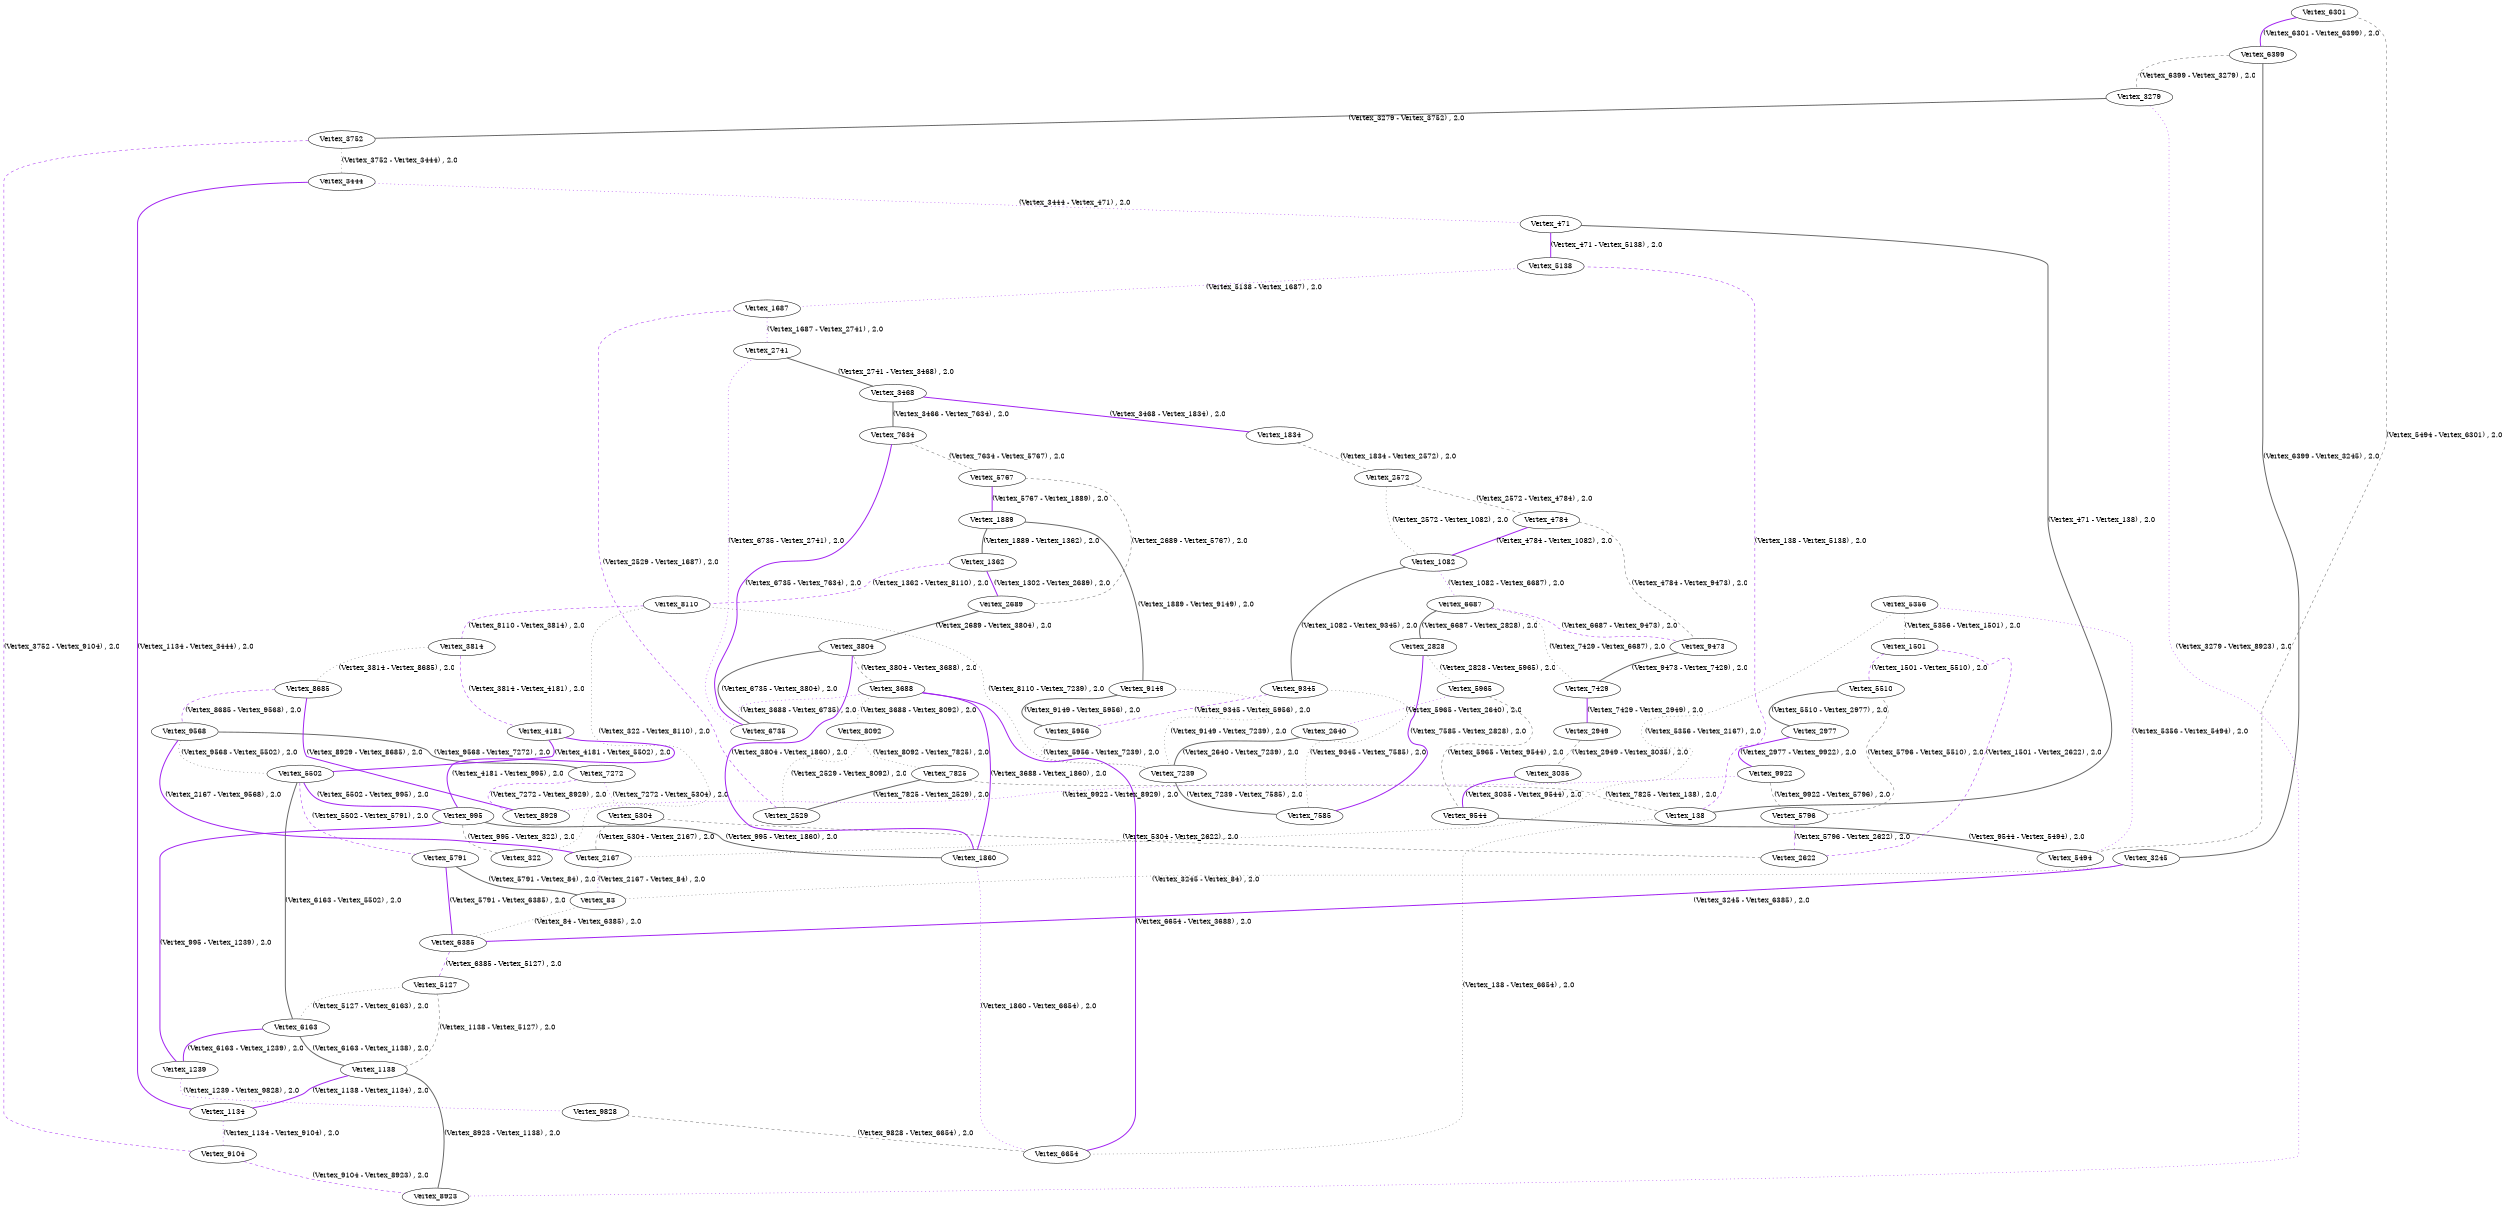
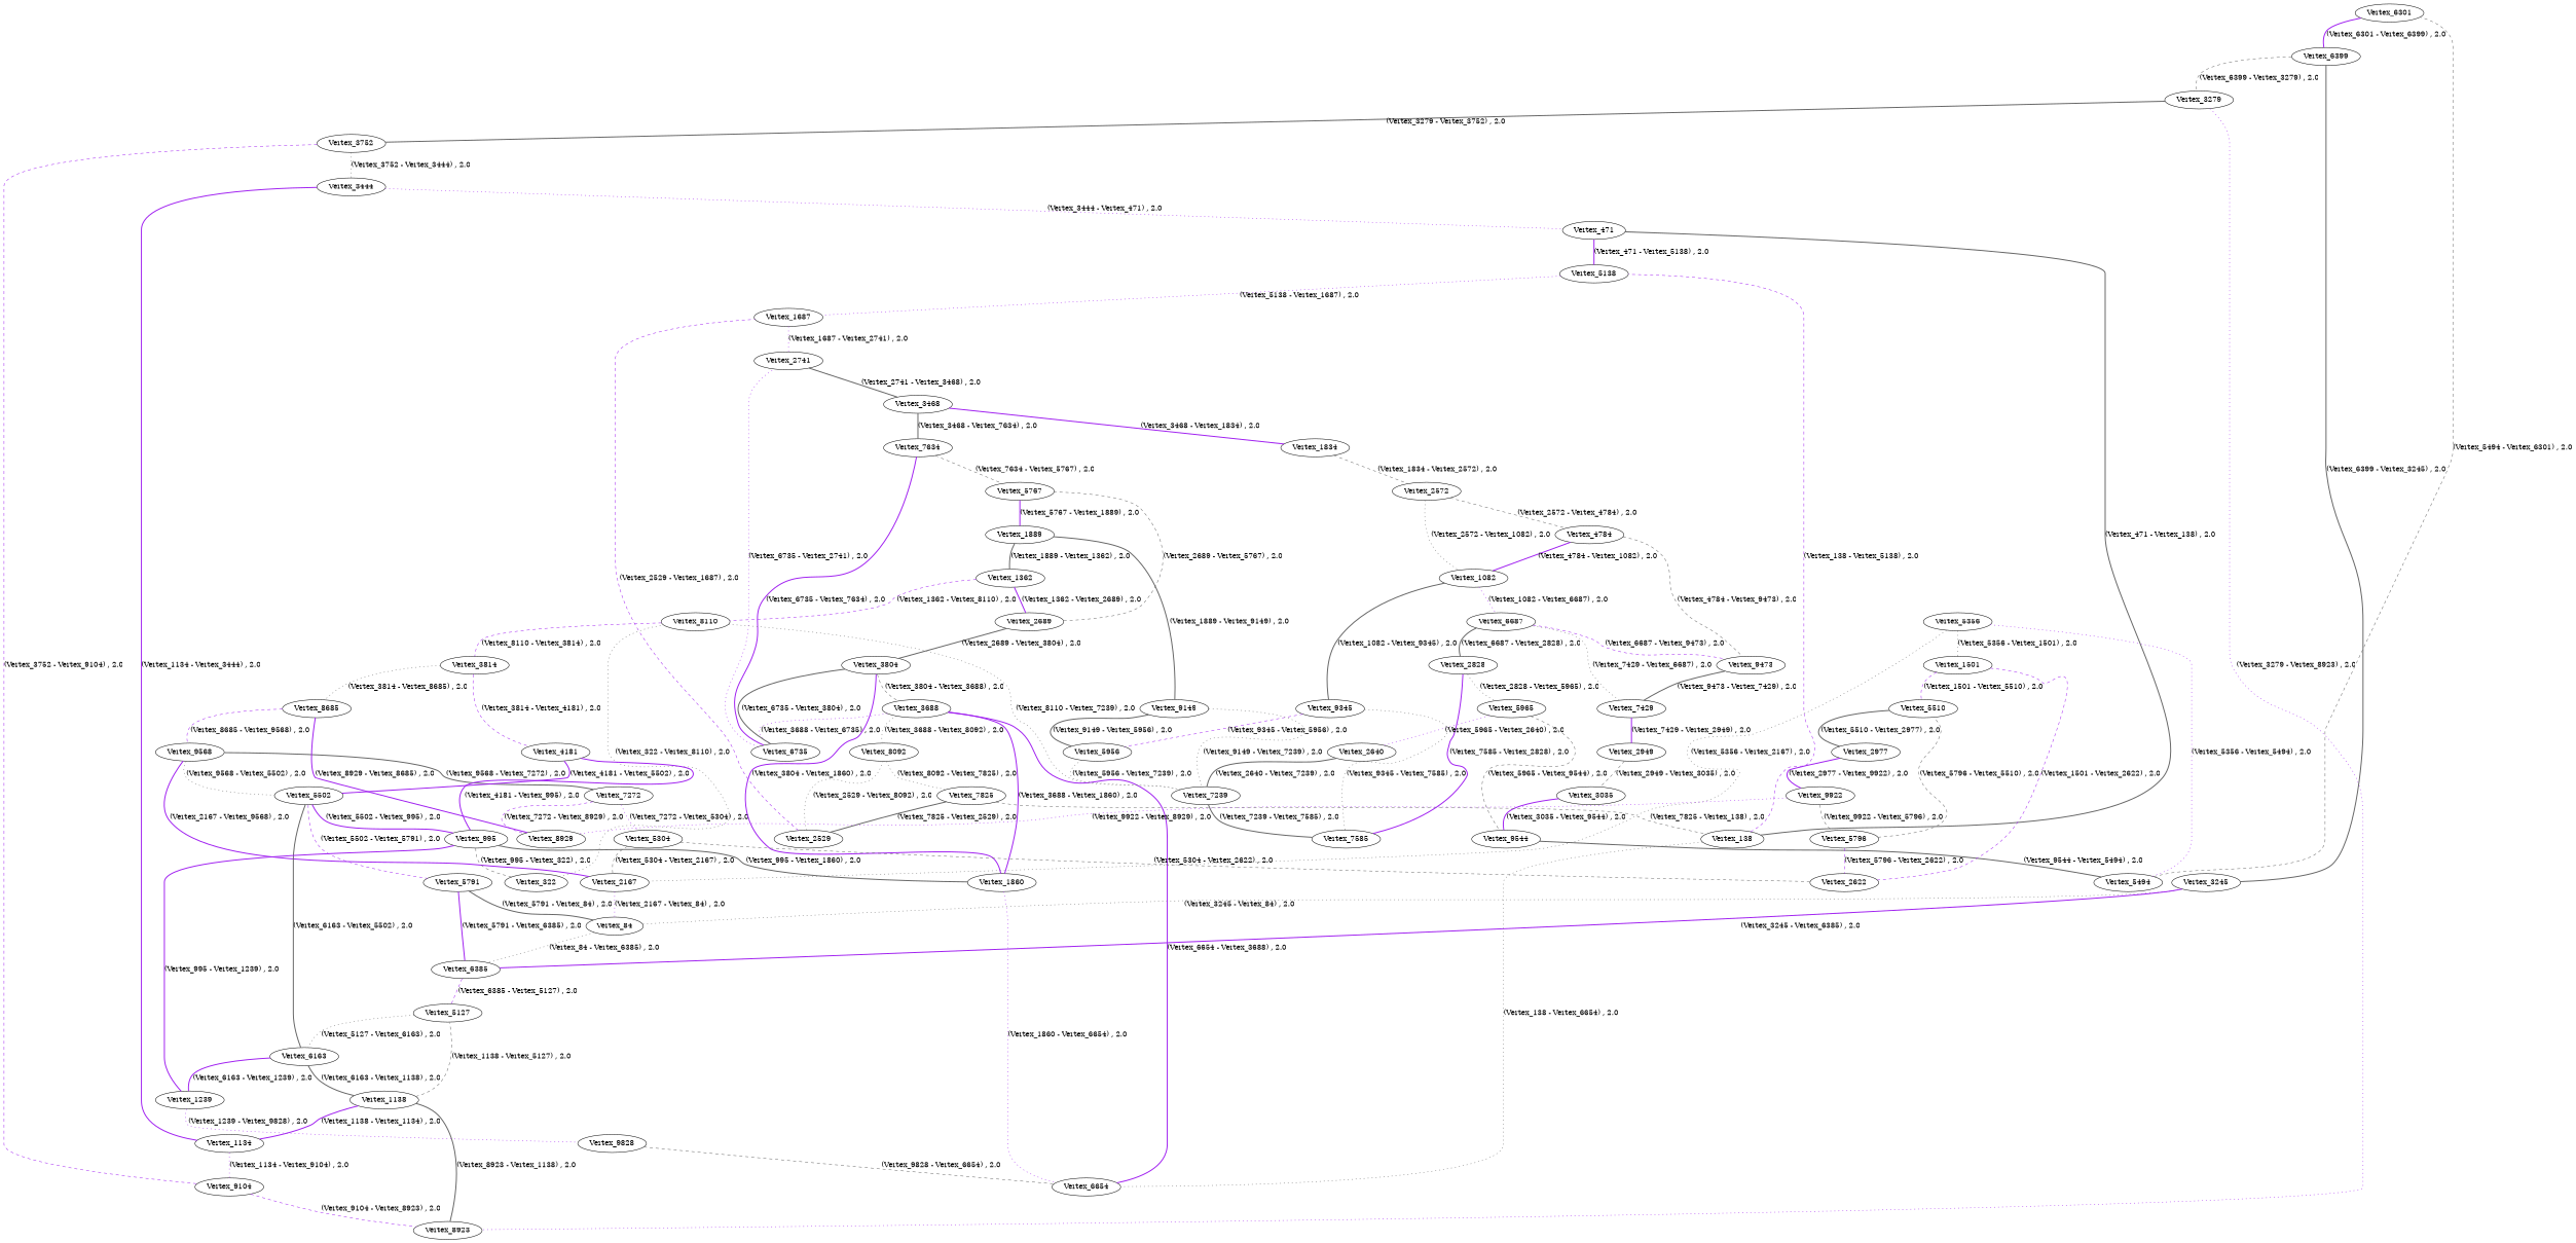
  graph {
    edge [color=gray40 style=bold]
    n1 [label=Vertex_6301]
    n2 [label=Vertex_6399]
    n3 [label=Vertex_3279]
    n4 [label=Vertex_3245]
    n5 [label=Vertex_3752]
    n6 [label=Vertex_8923]
-   n7 [label=Vertex_83]
+   n7 [label=Vertex_84]
    n8 [label=Vertex_6385]
    n9 [label=Vertex_3444]
    n10 [label=Vertex_9104]
    n11 [label=Vertex_1138]
    n12 [label=Vertex_471]
    n13 [label=Vertex_5138]
    n14 [label=Vertex_138]
    n15 [label=Vertex_5494]
    n16 [label=Vertex_9544]
    n17 [label=Vertex_1687]
    n18 [label=Vertex_6654]
    n19 [label=Vertex_2741]
    n20 [label=Vertex_3468]
    n21 [label=Vertex_1834]
    n22 [label=Vertex_7634]
    n23 [label=Vertex_2572]
    n24 [label=Vertex_5767]
    n25 [label=Vertex_4784]
    n26 [label=Vertex_1082]
    n27 [label=Vertex_9473]
    n28 [label=Vertex_6687]
    n29 [label=Vertex_9345]
    n30 [label=Vertex_7429]
    n31 [label=Vertex_2949]
    n32 [label=Vertex_3035]
    n33 [label=Vertex_2828]
    n34 [label=Vertex_5356]
    n35 [label=Vertex_2167]
    n36 [label=Vertex_1501]
    n37 [label=Vertex_9568]
    n38 [label=Vertex_2622]
    n39 [label=Vertex_5510]
    n40 [label=Vertex_5502]
    n41 [label=Vertex_7272]
    n42 [label=Vertex_5127]
    n43 [label=Vertex_6163]
    n44 [label=Vertex_1239]
    n45 [label=Vertex_1134]
    n46 [label=Vertex_9828]
    n47 [label=Vertex_995]
    n48 [label=Vertex_5791]
    n49 [label=Vertex_3688]
    n50 [label=Vertex_8092]
    n51 [label=Vertex_6735]
    n52 [label=Vertex_1860]
    n53 [label=Vertex_7825]
    n54 [label=Vertex_2529]
    n55 [label=Vertex_3804]
    n56 [label=Vertex_1889]
    n57 [label=Vertex_1362]
    n58 [label=Vertex_9149]
    n59 [label=Vertex_2689]
    n60 [label=Vertex_8110]
    n61 [label=Vertex_7239]
    n62 [label=Vertex_3814]
    n63 [label=Vertex_5956]
    n64 [label=Vertex_7585]
    n65 [label=Vertex_322]
    n66 [label=Vertex_5304]
    n67 [label=Vertex_8929]
    n68 [label=Vertex_8685]
    n69 [label=Vertex_5796]
    n70 [label=Vertex_2977]
    n71 [label=Vertex_9922]
    n72 [label=Vertex_2640]
    n73 [label=Vertex_5965]
    n74 [label=Vertex_4181]
    n1 -- n2 [color=purple label="(Vertex_6301 - Vertex_6399) , 2.0"]
    n2 -- n3 [label="(Vertex_6399 - Vertex_3279) , 2.0" style=dashed]
    n2 -- n4 [label="(Vertex_6399 - Vertex_3245) , 2.0"]
    n3 -- n5 [label="(Vertex_3279 - Vertex_3752) , 2.0"]
    n3 -- n6 [color=purple label="(Vertex_3279 - Vertex_8923) , 2.0" style=dotted]
    n4 -- n7 [label="(Vertex_3245 - Vertex_84) , 2.0" style=dotted]
    n4 -- n8 [color=purple label="(Vertex_3245 - Vertex_6385) , 2.0"]
    n5 -- n9 [label="(Vertex_3752 - Vertex_3444) , 2.0" style=dotted]
    n5 -- n10 [color=purple label="(Vertex_3752 - Vertex_9104) , 2.0" style=dashed]
    n6 -- n11 [label="(Vertex_8923 - Vertex_1138) , 2.0"]
    n7 -- n8 [label="(Vertex_84 - Vertex_6385) , 2.0" style=dotted]
    n8 -- n42 [color=purple label="(Vertex_6385 - Vertex_5127) , 2.0" style=dashed]
    n9 -- n12 [color=purple label="(Vertex_3444 - Vertex_471) , 2.0" style=dotted]
    n10 -- n6 [color=purple label="(Vertex_9104 - Vertex_8923) , 2.0" style=dashed]
    n11 -- n42 [label="(Vertex_1138 - Vertex_5127) , 2.0" style=dashed]
    n11 -- n45 [color=purple label="(Vertex_1138 - Vertex_1134) , 2.0"]
    n12 -- n13 [color=purple label="(Vertex_471 - Vertex_5138) , 2.0"]
    n12 -- n14 [label="(Vertex_471 - Vertex_138) , 2.0"]
    n13 -- n17 [color=purple label="(Vertex_5138 - Vertex_1687) , 2.0" style=dotted]
    n14 -- n13 [color=purple label="(Vertex_138 - Vertex_5138) , 2.0" style=dashed]
    n14 -- n18 [label="(Vertex_138 - Vertex_6654) , 2.0" style=dotted]
    n15 -- n1 [label="(Vertex_5494 - Vertex_6301) , 2.0" style=dashed]
    n16 -- n15 [label="(Vertex_9544 - Vertex_5494) , 2.0"]
    n17 -- n19 [color=purple label="(Vertex_1687 - Vertex_2741) , 2.0" style=dotted]
    n18 -- n49 [color=purple label="(Vertex_6654 - Vertex_3688) , 2.0"]
    n19 -- n20 [label="(Vertex_2741 - Vertex_3468) , 2.0"]
    n20 -- n21 [color=purple label="(Vertex_3468 - Vertex_1834) , 2.0"]
-   n20 -- n22 [label="(Vertex_3466 - Vertex_7634) , 2.0"]
+   n20 -- n22 [label="(Vertex_3468 - Vertex_7634) , 2.0"]
    n21 -- n23 [label="(Vertex_1834 - Vertex_2572) , 2.0" style=dashed]
    n22 -- n24 [label="(Vertex_7634 - Vertex_5767) , 2.0" style=dashed]
    n23 -- n25 [label="(Vertex_2572 - Vertex_4784) , 2.0" style=dashed]
    n23 -- n26 [label="(Vertex_2572 - Vertex_1082) , 2.0" style=dotted]
    n24 -- n56 [color=purple label="(Vertex_5767 - Vertex_1889) , 2.0"]
    n25 -- n26 [color=purple label="(Vertex_4784 - Vertex_1082) , 2.0"]
    n25 -- n27 [label="(Vertex_4784 - Vertex_9473) , 2.0" style=dashed]
    n26 -- n28 [color=purple label="(Vertex_1082 - Vertex_6687) , 2.0" style=dotted]
    n26 -- n29 [label="(Vertex_1082 - Vertex_9345) , 2.0"]
    n27 -- n30 [label="(Vertex_9473 - Vertex_7429) , 2.0"]
    n28 -- n27 [color=purple label="(Vertex_6687 - Vertex_9473) , 2.0" style=dashed]
    n28 -- n33 [label="(Vertex_6687 - Vertex_2828) , 2.0"]
    n29 -- n63 [color=purple label="(Vertex_9345 - Vertex_5956) , 2.0" style=dashed]
    n29 -- n64 [label="(Vertex_9345 - Vertex_7585) , 2.0" style=dotted]
    n30 -- n28 [label="(Vertex_7429 - Vertex_6687) , 2.0" style=dotted]
    n30 -- n31 [color=purple label="(Vertex_7429 - Vertex_2949) , 2.0"]
    n31 -- n32 [label="(Vertex_2949 - Vertex_3035) , 2.0" style=dashed]
    n32 -- n16 [color=purple label="(Vertex_3035 - Vertex_9544) , 2.0"]
    n33 -- n73 [label="(Vertex_2828 - Vertex_5965) , 2.0" style=dotted]
    n34 -- n15 [color=purple label="(Vertex_5356 - Vertex_5494) , 2.0" style=dotted]
    n34 -- n35 [label="(Vertex_5356 - Vertex_2167) , 2.0" style=dotted]
    n34 -- n36 [label="(Vertex_5356 - Vertex_1501) , 2.0" style=dotted]
    n35 -- n7 [color=purple label="(Vertex_2167 - Vertex_84) , 2.0" style=dotted]
    n35 -- n37 [color=purple label="(Vertex_2167 - Vertex_9568) , 2.0"]
    n36 -- n38 [color=purple label="(Vertex_1501 - Vertex_2622) , 2.0" style=dashed]
    n36 -- n39 [color=purple label="(Vertex_1501 - Vertex_5510) , 2.0" style=dashed]
    n37 -- n40 [label="(Vertex_9568 - Vertex_5502) , 2.0" style=dotted]
    n37 -- n41 [label="(Vertex_9568 - Vertex_7272) , 2.0"]
    n39 -- n70 [label="(Vertex_5510 - Vertex_2977) , 2.0"]
    n40 -- n47 [color=purple label="(Vertex_5502 - Vertex_995) , 2.0"]
    n40 -- n48 [color=purple label="(Vertex_5502 - Vertex_5791) , 2.0" style=dashed]
    n41 -- n66 [color=purple label="(Vertex_7272 - Vertex_5304) , 2.0" style=dotted]
    n41 -- n67 [color=purple label="(Vertex_7272 - Vertex_8929) , 2.0" style=dashed]
    n42 -- n43 [label="(Vertex_5127 - Vertex_6163) , 2.0" style=dotted]
    n43 -- n11 [label="(Vertex_6163 - Vertex_1138) , 2.0"]
    n43 -- n40 [label="(Vertex_6163 - Vertex_5502) , 2.0"]
    n43 -- n44 [color=purple label="(Vertex_6163 - Vertex_1239) , 2.0"]
    n44 -- n46 [color=purple label="(Vertex_1239 - Vertex_9828) , 2.0" style=dotted]
    n45 -- n9 [color=purple label="(Vertex_1134 - Vertex_3444) , 2.0"]
    n45 -- n10 [color=purple label="(Vertex_1134 - Vertex_9104) , 2.0" style=dotted]
    n46 -- n18 [label="(Vertex_9828 - Vertex_6654) , 2.0" style=dashed]
    n47 -- n44 [color=purple label="(Vertex_995 - Vertex_1239) , 2.0"]
    n47 -- n52 [label="(Vertex_995 - Vertex_1860) , 2.0"]
    n47 -- n65 [label="(Vertex_995 - Vertex_322) , 2.0" style=dashed]
    n48 -- n7 [label="(Vertex_5791 - Vertex_84) , 2.0"]
    n48 -- n8 [color=purple label="(Vertex_5791 - Vertex_6385) , 2.0"]
    n49 -- n50 [label="(Vertex_3688 - Vertex_8092) , 2.0" style=dotted]
    n49 -- n51 [color=purple label="(Vertex_3688 - Vertex_6735) , 2.0" style=dotted]
    n49 -- n52 [color=purple label="(Vertex_3688 - Vertex_1860) , 2.0"]
    n50 -- n53 [label="(Vertex_8092 - Vertex_7825) , 2.0" style=dotted]
    n51 -- n19 [color=purple label="(Vertex_6735 - Vertex_2741) , 2.0" style=dotted]
    n51 -- n22 [color=purple label="(Vertex_6735 - Vertex_7634) , 2.0"]
    n51 -- n55 [label="(Vertex_6735 - Vertex_3804) , 2.0"]
    n52 -- n18 [color=purple label="(Vertex_1860 - Vertex_6654) , 2.0" style=dotted]
    n53 -- n14 [label="(Vertex_7825 - Vertex_138) , 2.0" style=dashed]
    n53 -- n54 [label="(Vertex_7825 - Vertex_2529) , 2.0"]
    n54 -- n17 [color=purple label="(Vertex_2529 - Vertex_1687) , 2.0" style=dashed]
    n54 -- n50 [label="(Vertex_2529 - Vertex_8092) , 2.0" style=dotted]
    n55 -- n49 [label="(Vertex_3804 - Vertex_3688) , 2.0" style=dashed]
    n55 -- n52 [color=purple label="(Vertex_3804 - Vertex_1860) , 2.0"]
    n56 -- n57 [label="(Vertex_1889 - Vertex_1362) , 2.0"]
    n56 -- n58 [label="(Vertex_1889 - Vertex_9149) , 2.0"]
-   n57 -- n59 [color=purple label="(Vertex_1302 - Vertex_2689) , 2.0"]
+   n57 -- n59 [color=purple label="(Vertex_1362 - Vertex_2689) , 2.0"]
    n57 -- n60 [color=purple label="(Vertex_1362 - Vertex_8110) , 2.0" style=dashed]
    n58 -- n61 [label="(Vertex_9149 - Vertex_7239) , 2.0" style=dotted]
    n58 -- n63 [label="(Vertex_9149 - Vertex_5956) , 2.0"]
    n59 -- n24 [label="(Vertex_2689 - Vertex_5767) , 2.0" style=dashed]
    n59 -- n55 [label="(Vertex_2689 - Vertex_3804) , 2.0"]
    n60 -- n61 [label="(Vertex_8110 - Vertex_7239) , 2.0" style=dotted]
    n60 -- n62 [color=purple label="(Vertex_8110 - Vertex_3814) , 2.0" style=dashed]
    n61 -- n64 [label="(Vertex_7239 - Vertex_7585) , 2.0"]
    n62 -- n68 [label="(Vertex_3814 - Vertex_8685) , 2.0" style=dotted]
    n62 -- n74 [color=purple label="(Vertex_3814 - Vertex_4181) , 2.0" style=dashed]
    n63 -- n61 [label="(Vertex_5956 - Vertex_7239) , 2.0" style=dotted]
    n64 -- n33 [color=purple label="(Vertex_7585 - Vertex_2828) , 2.0"]
    n65 -- n60 [label="(Vertex_322 - Vertex_8110) , 2.0" style=dotted]
    n66 -- n35 [label="(Vertex_5304 - Vertex_2167) , 2.0" style=dashed]
    n66 -- n38 [label="(Vertex_5304 - Vertex_2622) , 2.0" style=dashed]
    n67 -- n68 [color=purple label="(Vertex_8929 - Vertex_8685) , 2.0"]
    n68 -- n37 [color=purple label="(Vertex_8685 - Vertex_9568) , 2.0" style=dashed]
    n69 -- n38 [color=purple label="(Vertex_5796 - Vertex_2622) , 2.0" style=dashed]
    n69 -- n39 [label="(Vertex_5796 - Vertex_5510) , 2.0" style=dashed]
    n70 -- n71 [color=purple label="(Vertex_2977 - Vertex_9922) , 2.0"]
    n71 -- n67 [color=purple label="(Vertex_9922 - Vertex_8929) , 2.0" style=dotted]
    n71 -- n69 [label="(Vertex_9922 - Vertex_5796) , 2.0" style=dashed]
    n72 -- n61 [label="(Vertex_2640 - Vertex_7239) , 2.0"]
    n73 -- n16 [label="(Vertex_5965 - Vertex_9544) , 2.0" style=dashed]
    n73 -- n72 [color=purple label="(Vertex_5965 - Vertex_2640) , 2.0" style=dotted]
    n74 -- n40 [color=purple label="(Vertex_4181 - Vertex_5502) , 2.0"]
    n74 -- n47 [color=purple label="(Vertex_4181 - Vertex_995) , 2.0"]
  }
